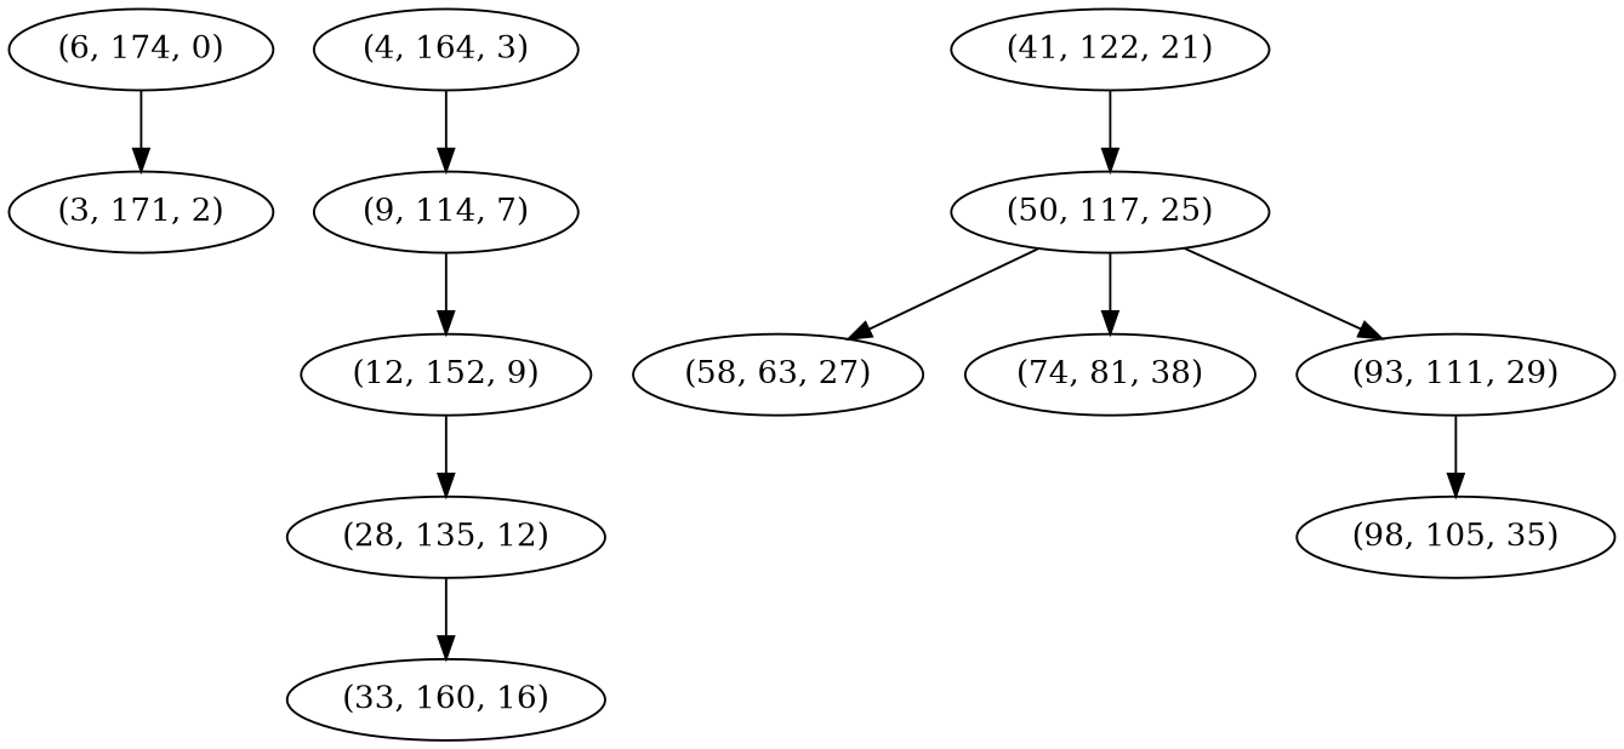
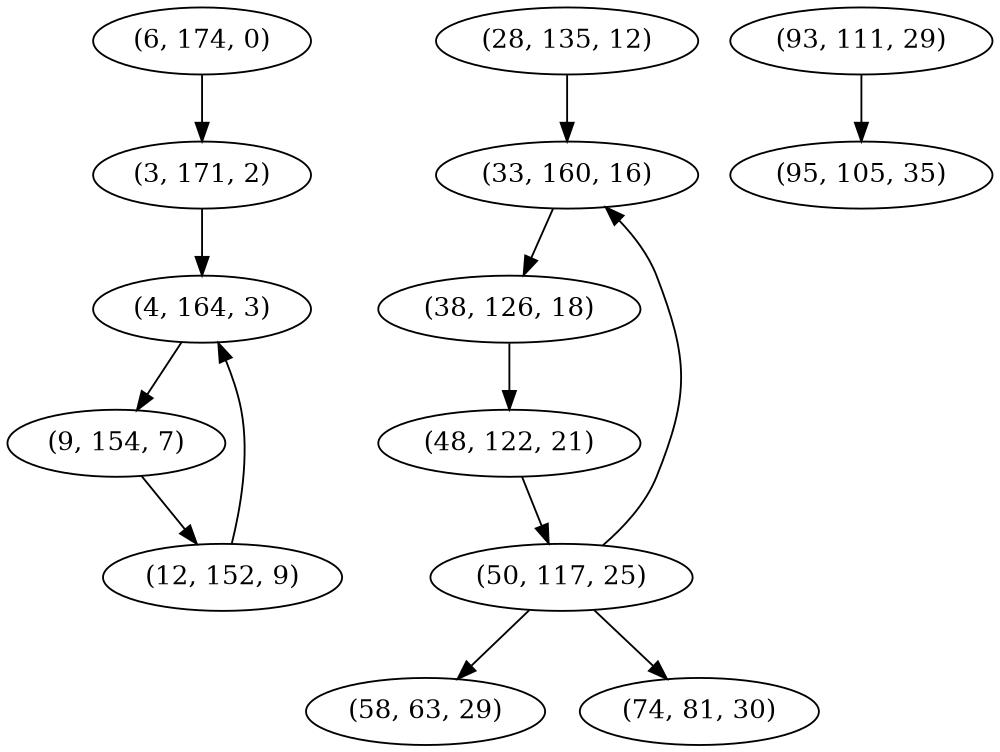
  digraph {
    n1 [label="(6, 174, 0)"]
    "(3, 171, 2)"
    "(4, 164, 3)"
-   "(9, 154, 7)" [label="(9, 114, 7)"]
+   "(9, 154, 7)"
    "(12, 152, 9)"
    "(28, 135, 12)"
    n7 [label="(33, 160, 16)"]
-   "(41, 122, 21)"
+   "(38, 126, 18)"
+   "(41, 122, 21)" [label="(48, 122, 21)"]
    "(50, 117, 25)"
-   "(58, 63, 29)" [label="(58, 63, 27)"]
-   "(74, 81, 30)" [label="(74, 81, 38)"]
+   "(58, 63, 29)"
+   "(74, 81, 30)"
    n13 [label="(93, 111, 29)"]
-   "(98, 105, 35)"
+   "(98, 105, 35)" [label="(95, 105, 35)"]
    n1 -> "(3, 171, 2)"
+   "(3, 171, 2)" -> "(4, 164, 3)"
    "(4, 164, 3)" -> "(9, 154, 7)"
    "(9, 154, 7)" -> "(12, 152, 9)"
-   "(12, 152, 9)" -> "(28, 135, 12)"
+   "(12, 152, 9)" -> "(4, 164, 3)"
    "(28, 135, 12)" -> n7
+   n7 -> "(38, 126, 18)"
+   "(38, 126, 18)" -> "(41, 122, 21)"
    "(41, 122, 21)" -> "(50, 117, 25)"
    "(50, 117, 25)" -> "(58, 63, 29)"
    "(50, 117, 25)" -> "(74, 81, 30)"
-   "(50, 117, 25)" -> n13
+   "(50, 117, 25)" -> n7
    n13 -> "(98, 105, 35)"
  }
